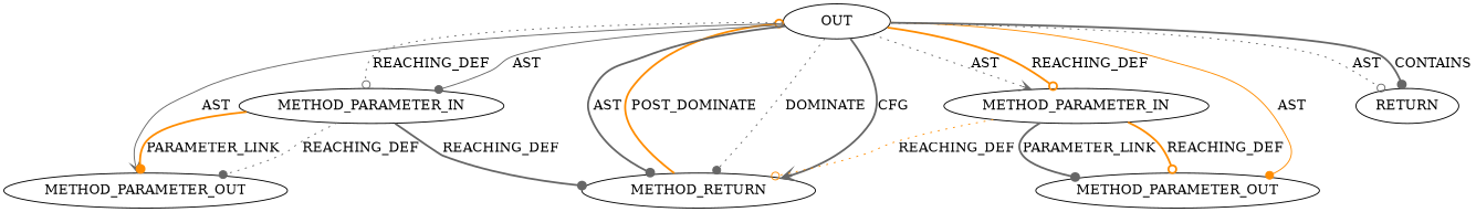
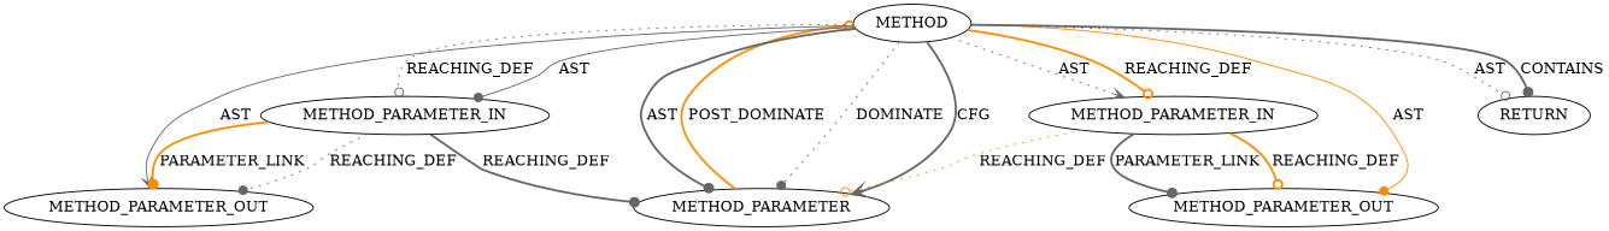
  digraph {
    node [CODE=p1 EVALUATION_STRATEGY=BY_VALUE IS_VARIADIC=false ORDER=1 TYPE_FULL_NAME=ANY]
    edge [arrowhead=dot color=gray40 style=bold]
    n1 [INDEX=1 NAME=p1 label=METHOD_PARAMETER_OUT]
-   n2 [CODE=RET ORDER=2 label=METHOD_RETURN IS_VARIADIC=""]
-   n3 [AST_PARENT_FULL_NAME="<global>" AST_PARENT_TYPE=NAMESPACE_BLOCK CODE="<empty>" FILENAME="<empty>" FULL_NAME=skb_put IS_EXTERNAL=true NAME=skb_put ORDER=0 label=OUT EVALUATION_STRATEGY="" IS_VARIADIC="" TYPE_FULL_NAME=""]
+   n2 [CODE=RET ORDER=2 label=METHOD_PARAMETER IS_VARIADIC=""]
+   n3 [AST_PARENT_FULL_NAME="<global>" AST_PARENT_TYPE=NAMESPACE_BLOCK CODE="<empty>" FILENAME="<empty>" FULL_NAME=skb_put IS_EXTERNAL=true NAME=skb_put ORDER=0 label=METHOD EVALUATION_STRATEGY="" IS_VARIADIC="" TYPE_FULL_NAME=""]
    n4 [CODE=p2 INDEX=2 NAME=p2 ORDER=2 label=METHOD_PARAMETER_IN]
    n5 [CODE=p2 INDEX=2 NAME=p2 ORDER=2 label=METHOD_PARAMETER_OUT]
    n6 [ARGUMENT_INDEX=1 CODE="<empty>" label=RETURN EVALUATION_STRATEGY="" IS_VARIADIC=""]
    n7 [INDEX=1 NAME=p1 label=METHOD_PARAMETER_IN]
    n2 -> n3 [arrowhead=odot color=darkorange label=POST_DOMINATE]
    n3 -> n1 [arrowhead=vee label=AST style=solid]
    n3 -> n2 [label=DOMINATE style=dotted]
    n3 -> n2 [arrowhead=vee label=CFG]
    n3 -> n2 [label=AST]
    n3 -> n4 [arrowhead=vee label=AST style=dotted]
    n3 -> n4 [arrowhead=odot color=darkorange label=REACHING_DEF]
    n3 -> n5 [color=darkorange label=AST style=solid]
    n3 -> n6 [arrowhead=odot label=AST style=dotted]
    n3 -> n6 [label=CONTAINS]
    n3 -> n7 [arrowhead=odot label=REACHING_DEF style=dotted]
    n3 -> n7 [label=AST style=solid]
    n4 -> n2 [VARIABLE=p2 arrowhead=odot color=darkorange label=REACHING_DEF style=dotted]
    n4 -> n5 [label=PARAMETER_LINK]
    n4 -> n5 [VARIABLE=p2 arrowhead=odot color=darkorange label=REACHING_DEF]
    n7 -> n1 [color=darkorange label=PARAMETER_LINK]
    n7 -> n1 [VARIABLE=p1 label=REACHING_DEF style=dotted]
    n7 -> n2 [VARIABLE=p1 label=REACHING_DEF]
  }
